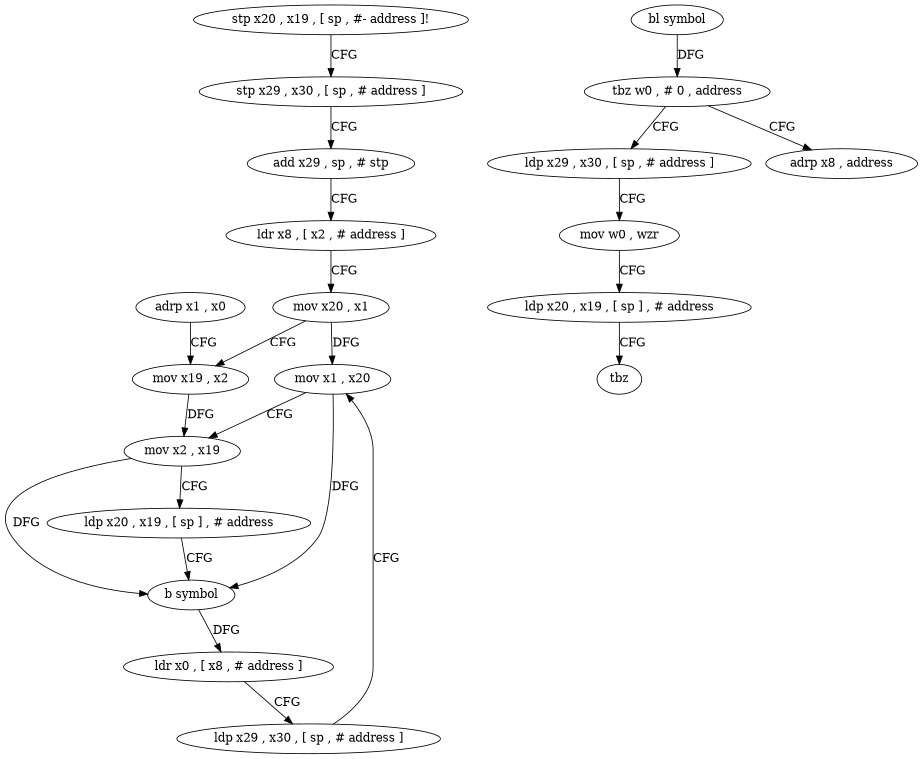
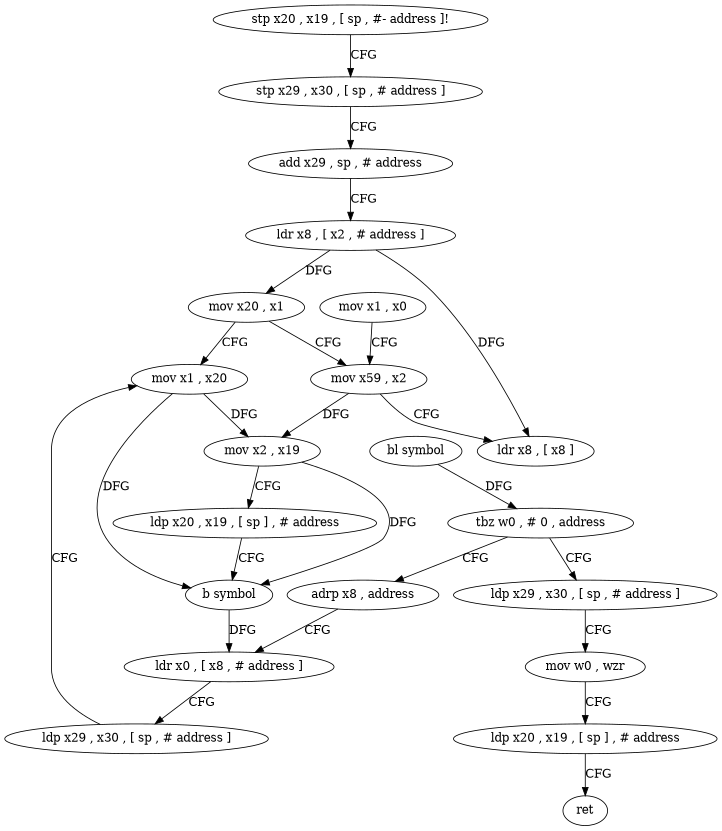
  digraph {
    n1 [label="stp x20 , x19 , [ sp , #- address ]!"]
    n2 [label="stp x29 , x30 , [ sp , # address ]"]
-   n3 [label="add x29 , sp , # stp"]
+   n3 [label="add x29 , sp , # address"]
    n4 [label="ldr x8 , [ x2 , # address ]"]
    n5 [label="mov x20 , x1"]
+   n6 [label="ldr x8 , [ x8 ]"]
    n7 [label="mov x1 , x20"]
-   n8 [label="mov x19 , x2"]
-   n9 [label="adrp x1 , x0"]
+   n8 [label="mov x59 , x2"]
+   n9 [label="mov x1 , x0"]
    n10 [label="mov x2 , x19"]
    n11 [label="b symbol"]
    n12 [label="ldp x20 , x19 , [ sp ] , # address"]
    n13 [label="bl symbol"]
    n14 [label="tbz w0 , # 0 , address"]
    n15 [label="ldp x29 , x30 , [ sp , # address ]"]
    n16 [label="adrp x8 , address"]
    n17 [label="mov w0 , wzr"]
    n18 [label="ldr x0 , [ x8 , # address ]"]
    n19 [label="ldp x20 , x19 , [ sp ] , # address"]
    n20 [label="ldp x29 , x30 , [ sp , # address ]"]
-   n21 [label=tbz]
+   n21 [label=ret]
    n1 -> n2 [label=CFG]
    n2 -> n3 [label=CFG]
    n3 -> n4 [label=CFG]
-   n4 -> n5 [label=CFG]
-   n5 -> n7 [label=DFG]
+   n4 -> n5 [label=DFG]
+   n4 -> n6 [label=DFG]
+   n5 -> n7 [label=CFG]
    n5 -> n8 [label=CFG]
-   n7 -> n10 [label=CFG]
+   n7 -> n10 [label=DFG]
    n7 -> n11 [label=DFG]
+   n8 -> n6 [label=CFG]
    n8 -> n10 [label=DFG]
    n9 -> n8 [label=CFG]
    n10 -> n11 [label=DFG]
    n10 -> n12 [label=CFG]
    n11 -> n18 [label=DFG]
    n12 -> n11 [label=CFG]
    n13 -> n14 [label=DFG]
    n14 -> n15 [label=CFG]
    n14 -> n16 [label=CFG]
    n15 -> n17 [label=CFG]
+   n16 -> n18 [label=CFG]
    n17 -> n19 [label=CFG]
    n18 -> n20 [label=CFG]
    n19 -> n21 [label=CFG]
    n20 -> n7 [label=CFG]
  }
